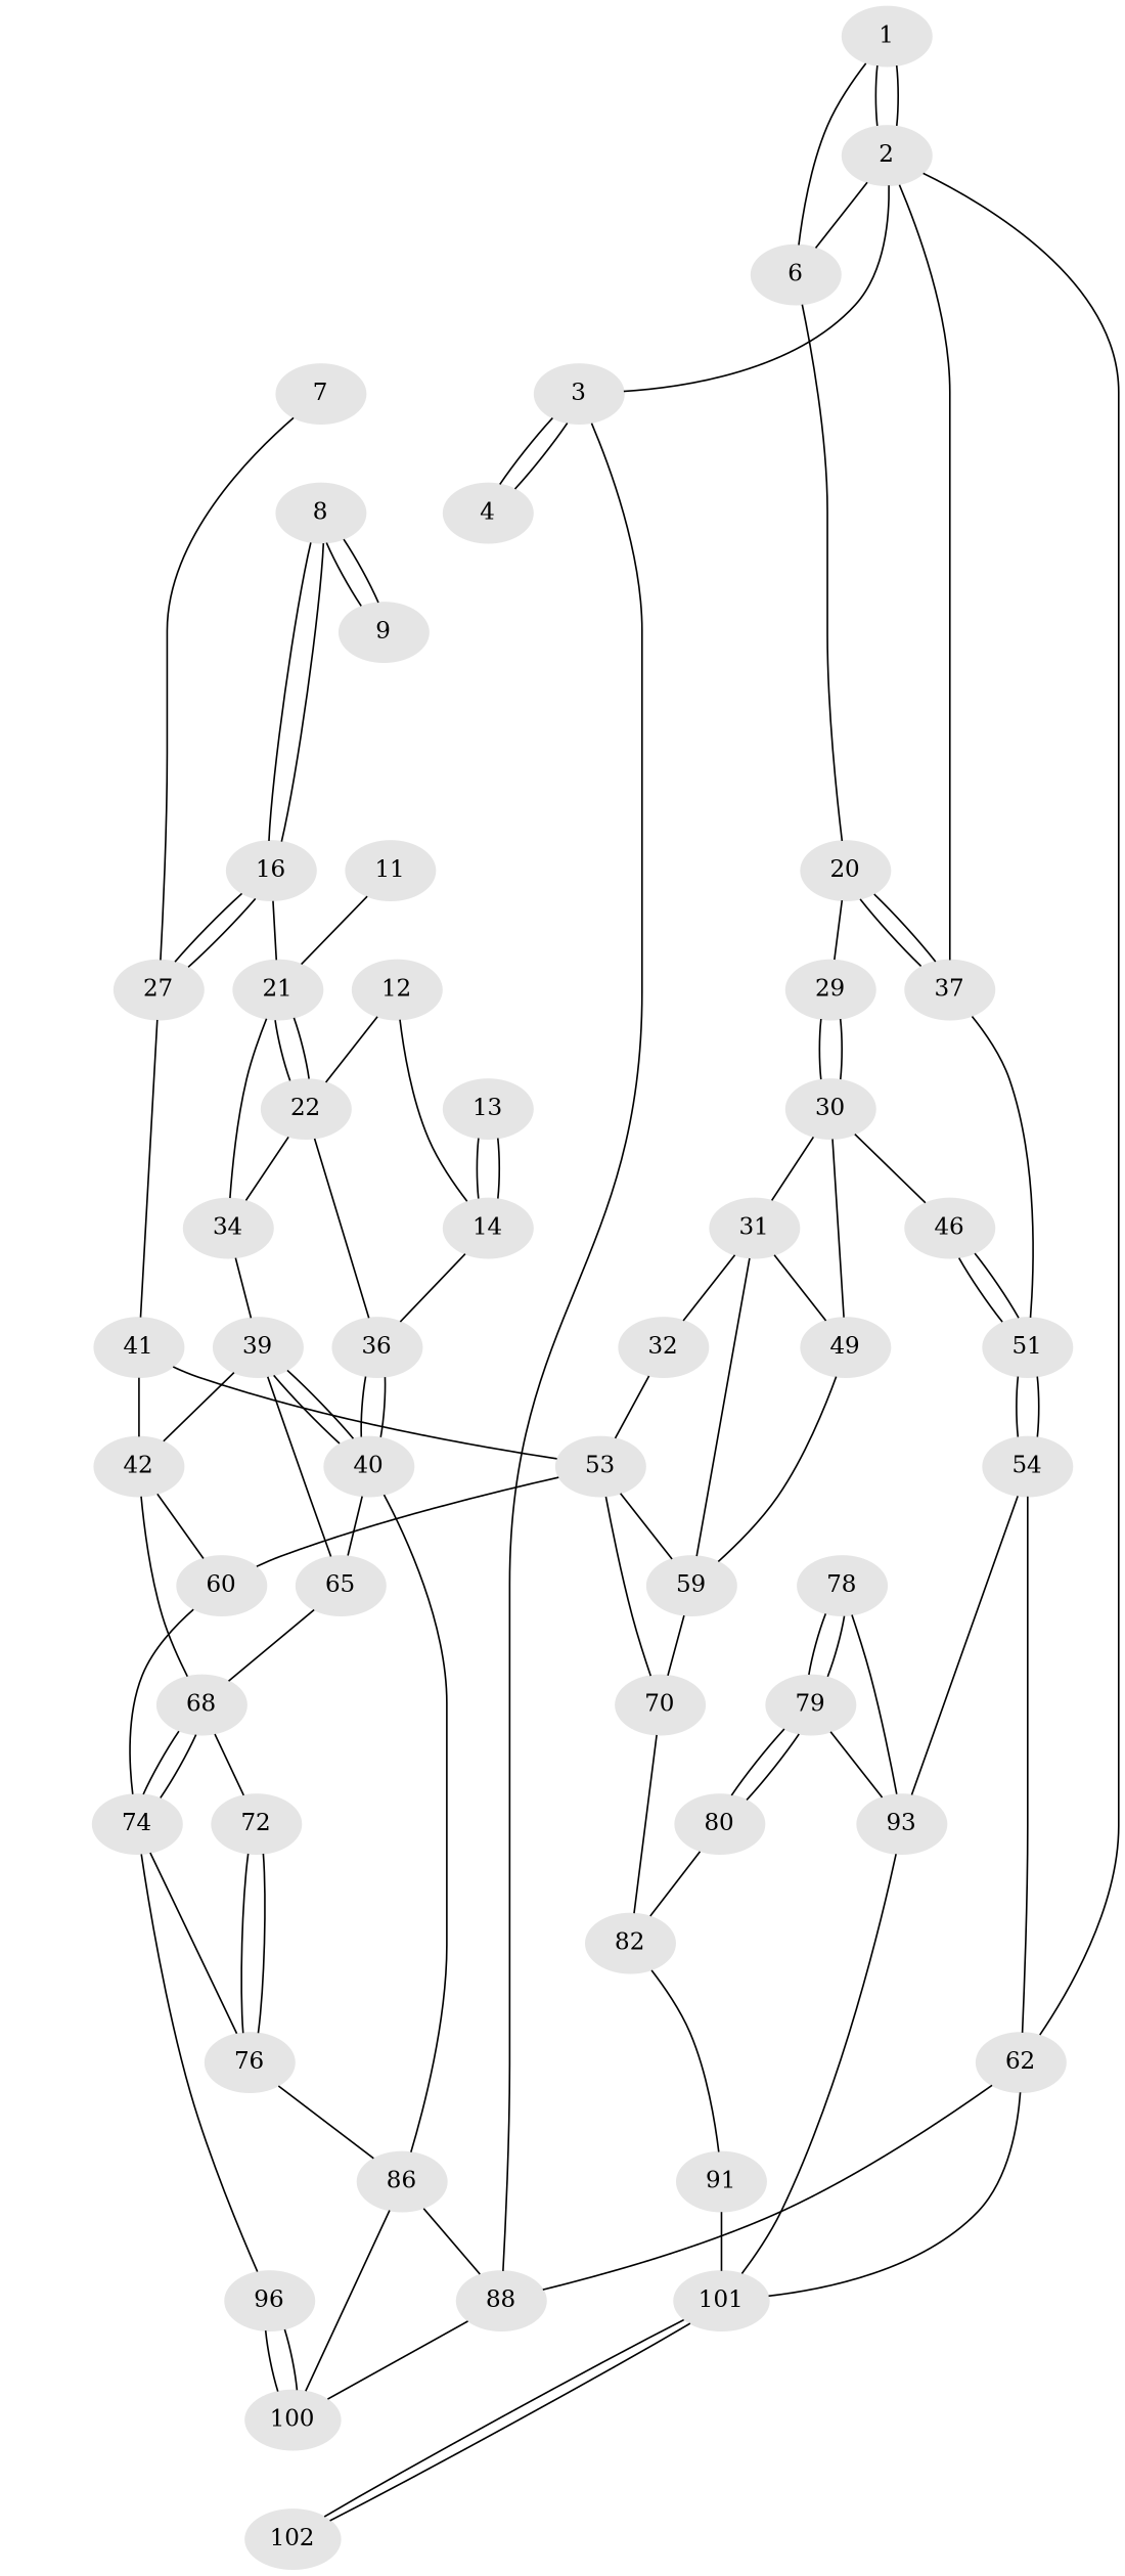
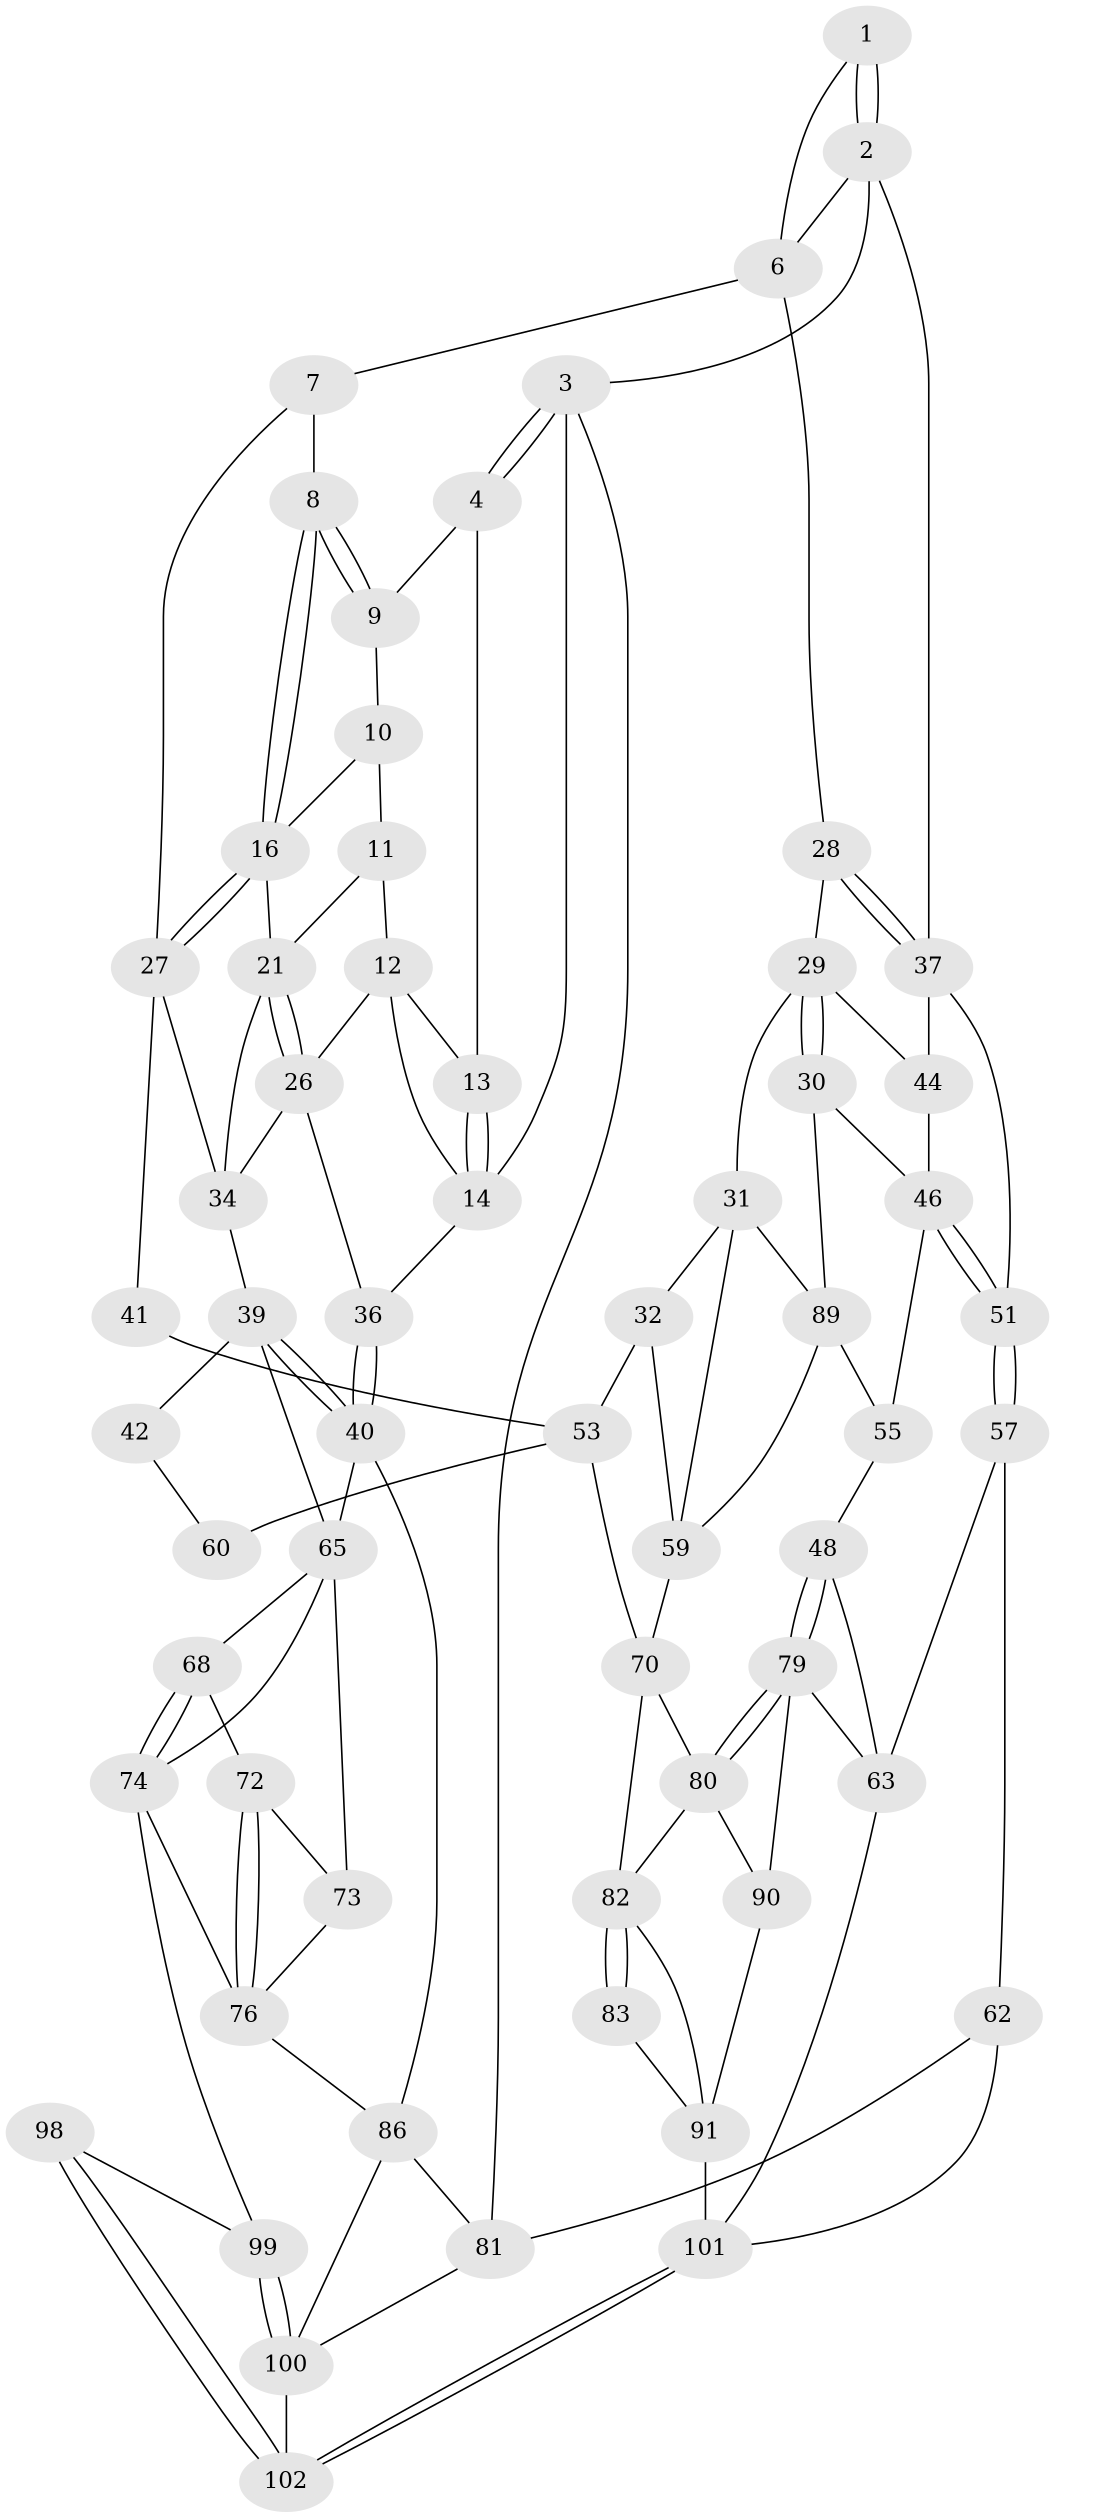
  graph {
    node [color=gray90 style=filled]
    2 [super="+24"]
    1
    6 [super="+25"]
    3
    37 [super="+45"]
    62
    7 [super="+26"]
-   28 [label=20]
+   28
    4 [super="+5"]
    14 [super="+15"]
-   88
+   88 [label=81]
+   44
    51
    101 [super="+104"]
    9
    13
    36
    100 [super="+103"]
+   10 [super="+18"]
    8
    27 [super="+33"]
    29
    16 [super="+17"]
    34 [super="+38"]
    41
    32 [super="+52"]
    59 [super="+64"]
    53 [super="+54"]
    21 [super="+23"]
    11 [super="+20"]
    12 [super="+19"]
-   22 [super="+35"]
+   22 [super="+35" label=26]
    40 [super="+67"]
    39 [super="+43"]
    42 [super="+61"]
    30 [super="+48"]
    31 [super="+50"]
    46 [super="+47"]
-   49 [super="+56"]
+   49 [super="+56" label=89]
+   55 [super="+58"]
    70 [super="+71"]
    60 [super="+77"]
    65 [super="+66"]
    86 [super="+87"]
-   57 [super="+63" label=54]
+   57 [super="+63"]
    68 [super="+69"]
+   73
    74 [super="+75"]
    72
-   78
-   93 [super="+94"]
+   78 [label=48]
+   93 [super="+94" label=63]
    80 [super="+81"]
    82 [super="+89"]
    79 [super="+92"]
    76 [super="+85"]
-   99 [label=96]
+   99
    102
+   90
+   83 [super="+96"]
    91 [super="+95"]
+   98
    2 -- 6
    2 -- 3
    2 -- 37
-   2 -- 62
    1 -- 2
    1 -- 2
    1 -- 6
+   6 -- 7
    6 -- 28
    3 -- 4
    3 -- 4
+   3 -- 14
    3 -- 88
+   37 -- 44
    37 -- 51
    62 -- 88
    62 -- 101
+   7 -- 8
    7 -- 27
    28 -- 37
    28 -- 37
    28 -- 29
+   4 -- 9
+   4 -- 13
    14 -- 36
    88 -- 100
+   44 -- 46
    51 -- 57
    51 -- 57
    101 -- 102
    101 -- 102
+   9 -- 10
    13 -- 14
    13 -- 14
    36 -- 40
    36 -- 40
+   100 -- 102
+   10 -- 16
+   10 -- 11 [weight=2]
    8 -- 9
    8 -- 9
    8 -- 16
    8 -- 16
+   27 -- 34
    27 -- 41
+   29 -- 44
    29 -- 30
    29 -- 30
    16 -- 27
    16 -- 27
    16 -- 21
    34 -- 39
    41 -- 53
-   41 -- 42
-   53 -- 59
+   32 -- 59
    32 -- 53
    59 -- 70
    53 -- 70
    53 -- 60
    21 -- 34
    21 -- 22
    21 -- 22
    11 -- 21
+   11 -- 12
    12 -- 14
+   12 -- 13
    12 -- 22
    22 -- 36
    22 -- 34
    40 -- 65
    40 -- 86
    39 -- 40
    39 -- 40
    39 -- 42
    39 -- 65
    42 -- 60
-   42 -- 68
-   30 -- 31
+   29 -- 31
    30 -- 46
    30 -- 49
    31 -- 32
    31 -- 59
    31 -- 49
    46 -- 51
    46 -- 51
+   46 -- 55
    49 -- 59
+   49 -- 55
+   55 -- 78
+   70 -- 80
    70 -- 82
-   60 -- 74
+   65 -- 74
    65 -- 68
+   65 -- 73
    86 -- 88
    86 -- 100
    57 -- 62
    57 -- 93
    68 -- 74
    68 -- 74
    68 -- 72
+   73 -- 76
    74 -- 76
    74 -- 99
+   72 -- 73
    72 -- 76
    72 -- 76
    78 -- 93
    78 -- 79
    78 -- 79
    93 -- 101
    80 -- 82
+   80 -- 90
+   82 -- 83
+   82 -- 83
    82 -- 91
    79 -- 93
    79 -- 80
    79 -- 80
+   79 -- 90
    76 -- 86
    99 -- 100
    99 -- 100
+   90 -- 91
+   83 -- 91
    91 -- 101
+   98 -- 99
+   98 -- 102
+   98 -- 102
  }
